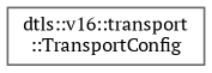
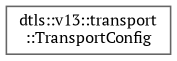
  digraph {
    rankdir=LR
    fontname="PT Serif"
-   n1 [color=grey40 fillcolor=white fontname="PT Serif" fontsize=10 height=0.2 label="dtls::v16::transport\l::TransportConfig" shape=box style=filled width=0.4]
+   n1 [color=grey40 fillcolor=white fontname="PT Serif" fontsize=10 height=0.2 label="dtls::v13::transport\l::TransportConfig" shape=box style=filled width=0.4]
  }
